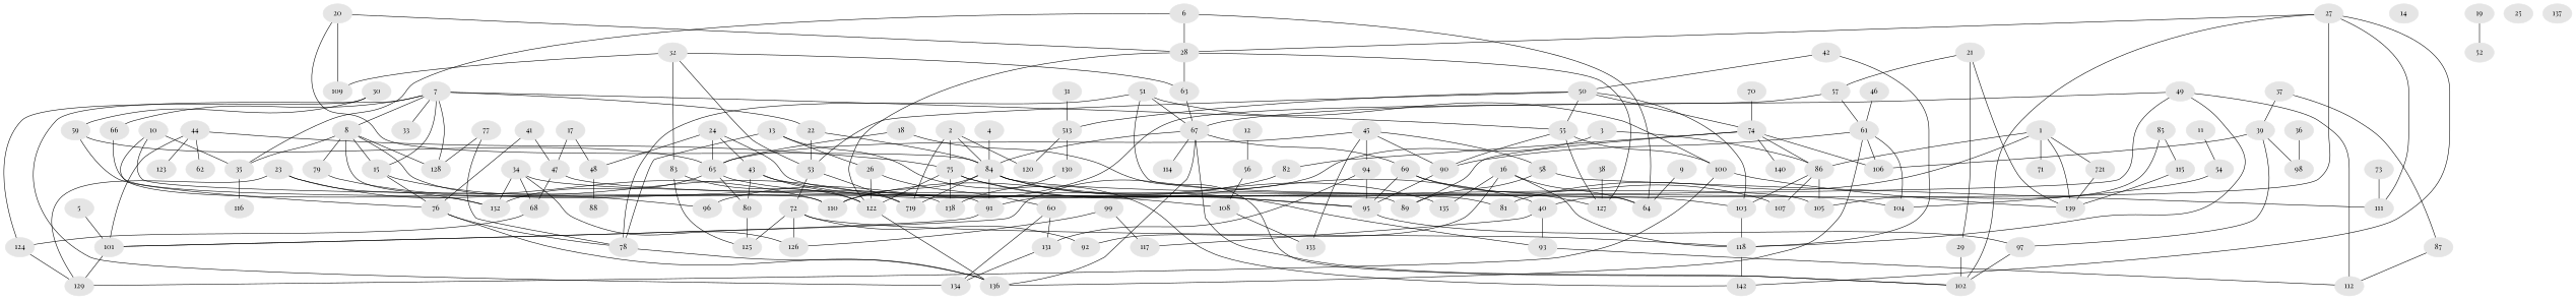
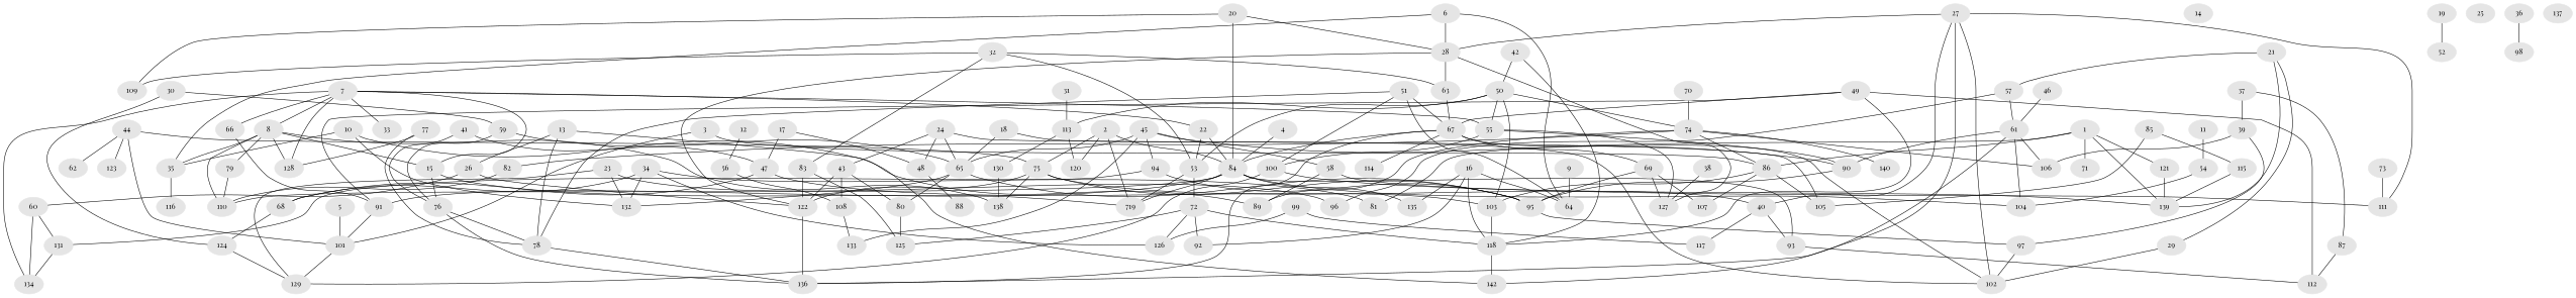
  graph {
    fontname="Playfair Display"
    node [color=gray90 fontname="Playfair Display" style=filled]
    edge [fontname="Playfair Display"]
    1
    71
    81
    86
-   121 [label=721]
+   121
    139
    105
    103
    107
    2
    75
    84
    n13 [label=719]
    120
    138
    122
    40
    95
    110
    135
    93
    91
    104
    3
    101
    129
    4
    5
    6
    28
    35
    64
    63
    127
    116
    7
    8
    15
    22
    33
    55
    66
    128
    134
    79
    76
    53
    90
    100
    9
    10
    89
    132
    11
    54
    12
    56
    108
    13
    26
    78
    142
    60
    136
    14
    16
    92
    118
    17
    47
    48
    68
    88
    18
    65
    102
    80
    19
    52
    20
    109
    21
    29
    57
    96
    61
    72
    23
    24
    43
    25
    131
    27
    111
    117
    67
    30
    59
    124
    31
-   113 [label=513]
+   113
    130
    32
    83
    46
    125
    34
    126
    36
    98
    37
    39
    87
    97
    106
    112
    38
    44
    62
    123
    41
    42
    50
    74
    133
    45
    58
    94
    49
    69
    114
    82
    140
    51
    70
    73
    77
    85
    115
    99
    137
    1 -- 71
    1 -- 81
    1 -- 86
    1 -- 121
    1 -- 139
    86 -- 105
    86 -- 103
    86 -- 107
    121 -- 139
    103 -- 118
    2 -- 75
    2 -- 84
    2 -- n13
    2 -- 120
    75 -- 138
    75 -- 122
    75 -- 40
    75 -- 95
    84 -- n13
    84 -- 110
    84 -- 135
    84 -- 93
    84 -- 91
    84 -- 104
    122 -- 136
    40 -- 93
    40 -- 117
    95 -- 97
    93 -- 112
    91 -- 101
    3 -- 86
    3 -- 101
    101 -- 129
    4 -- 84
    5 -- 101
    6 -- 28
    6 -- 35
    6 -- 64
    28 -- 122
    28 -- 63
    28 -- 127
    35 -- 116
    63 -- 67
    7 -- 8
    7 -- 15
    7 -- 22
    7 -- 33
    7 -- 55
    7 -- 66
    7 -- 128
    7 -- 134
    8 -- 138
    8 -- 110
    8 -- 35
    8 -- 15
    8 -- 128
    8 -- 79
    15 -- n13
    15 -- 76
    22 -- 84
    22 -- 53
    55 -- 127
    55 -- 90
    55 -- 100
    66 -- 91
    79 -- 110
    76 -- 78
    76 -- 136
    53 -- n13
    53 -- 72
    90 -- 95
    100 -- 139
    100 -- 129
    9 -- 64
    10 -- 35
    10 -- 89
    10 -- 132
    11 -- 54
    54 -- 104
    12 -- 56
    56 -- 108
    108 -- 133
    13 -- 26
    13 -- 78
    13 -- 142
    26 -- 122
    26 -- 60
    78 -- 136
    60 -- 134
    60 -- 131
    16 -- 135
    16 -- 64
    16 -- 92
    16 -- 118
    118 -- 142
    17 -- 47
    17 -- 48
    47 -- 103
    47 -- 68
    48 -- 88
    68 -- 124
    18 -- 65
    18 -- 102
    65 -- 95
    65 -- 132
    65 -- 80
    80 -- 125
    19 -- 52
    20 -- 84
    20 -- 28
    20 -- 109
    21 -- 139
    21 -- 29
    21 -- 57
    29 -- 102
    57 -- 96
    57 -- 61
    61 -- 104
    61 -- 90
    61 -- 136
    61 -- 106
    72 -- 92
    72 -- 118
    72 -- 125
    72 -- 126
    23 -- 129
    23 -- 132
    23 -- 96
    24 -- 105
    24 -- 48
    24 -- 65
    24 -- 43
    43 -- 122
    43 -- 108
    43 -- 80
    131 -- 134
    27 -- 40
    27 -- 28
    27 -- 142
    27 -- 102
    27 -- 111
    67 -- 84
    67 -- 136
    67 -- 102
    67 -- 69
    67 -- 114
    30 -- 59
    30 -- 124
    59 -- 76
    59 -- 65
    124 -- 129
    31 -- 113
    113 -- 120
    113 -- 130
    130 -- 138
    32 -- 63
    32 -- 53
    32 -- 109
    32 -- 83
    83 -- 122
    83 -- 125
    46 -- 61
    34 -- 81
    34 -- 132
    34 -- 68
    34 -- 126
    36 -- 98
    37 -- 39
    37 -- 87
-   39 -- 98
    39 -- 97
    39 -- 106
    87 -- 112
    97 -- 102
    38 -- 127
    44 -- 75
    44 -- 101
    44 -- 62
    44 -- 123
    41 -- 76
    41 -- 47
    42 -- 118
    42 -- 50
    50 -- 103
    50 -- 55
    50 -- 53
    50 -- 113
    50 -- 74
    74 -- 86
    74 -- 89
    74 -- 106
    74 -- 82
    74 -- 140
    45 -- 90
    45 -- 65
    45 -- 133
    45 -- 58
    45 -- 94
    58 -- 89
    58 -- 111
    94 -- 95
    94 -- 131
    49 -- 91
    49 -- 118
    49 -- 67
    49 -- 112
    69 -- 107
    69 -- 95
    69 -- 127
    82 -- 110
    51 -- 64
    51 -- 100
    51 -- 78
    51 -- 67
    70 -- 74
    73 -- 111
    77 -- 128
    77 -- 78
    85 -- 105
    85 -- 115
    115 -- 139
    99 -- 117
    99 -- 126
  }
